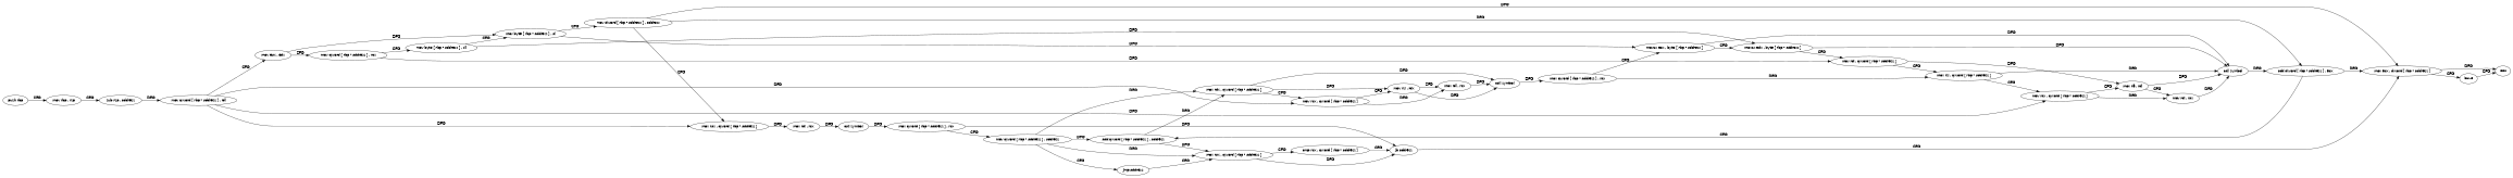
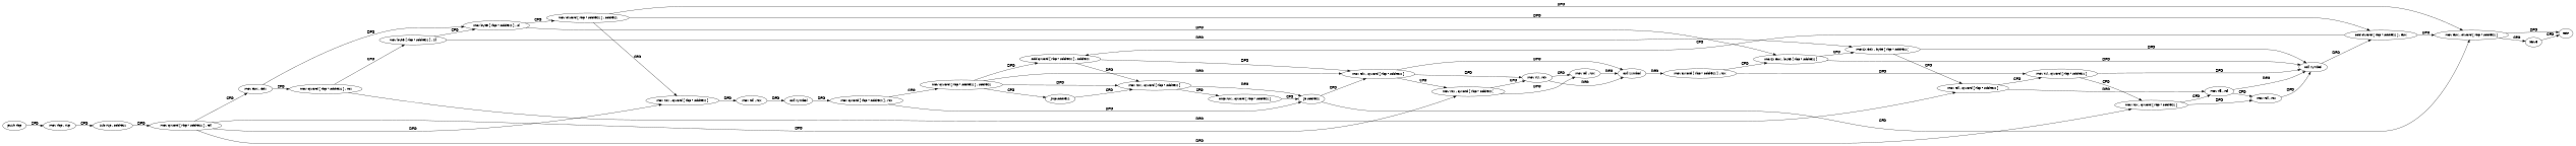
  digraph {
    fontname=Lato
    rankdir=LR
    node [fontname=Lato]
    edge [fontname=Lato]
    n1 [label="push rbp"]
    n2 [label="mov rbp , rsp"]
    n3 [label="sub rsp , address"]
    n4 [label="mov qword [ rbp - address ] , rdi"]
    n5 [label="mov eax , edx"]
    n6 [label="mov rax , qword [ rbp - address ]"]
    n7 [label="mov rax , qword [ rbp - address ]"]
    n8 [label="mov rax , qword [ rbp - address ]"]
    n9 [label="mov qword [ rbp - address ] , rcx"]
    n10 [label="mov byte [ rbp - address ] , al"]
    n11 [label="mov rdi , rax"]
    n12 [label="mov rsi , rdx"]
    n13 [label="mov rdi , rax"]
    n14 [label="mov r8 , rdi"]
    n15 [label="mov rdi , rax"]
    n16 [label="mov byte [ rbp - address ] , sil"]
    n17 [label="mov rdi , qword [ rbp - address ]"]
    n18 [label="mov dword [ rbp - address ] , address"]
    n19 [label="movzx ecx , byte [ rbp - address ]"]
    n20 [label="movzx edx , byte [ rbp - address ]"]
    n21 [label="mov rsi , qword [ rbp - address ]"]
    n22 [label="call symbol"]
    n23 [label="mov eax , dword [ rbp - address ]"]
    n24 [label="add dword [ rbp - address ] , eax"]
    n25 [label=leave]
    n26 [label=retn]
    n27 [label="add qword [ rbp - address ] , address"]
    n28 [label="call symbol"]
    n29 [label="mov qword [ rbp - address ] , rax"]
    n30 [label="mov qword [ rbp - address ] , address"]
    n31 [label="jb address"]
    n32 [label="jmp address"]
    n33 [label="mov rax , qword [ rbp - address ]"]
    n34 [label="mov rdx , qword [ rbp - address ]"]
    n35 [label="cmp rax , qword [ rbp - address ]"]
    n36 [label="call symbol"]
    n37 [label="mov qword [ rbp - address ] , rax"]
    n1 -> n2 [label=CFG]
    n2 -> n3 [label=CFG]
    n3 -> n4 [label=DFG]
    n4 -> n5 [label=CFG]
    n4 -> n6 [label=DFG]
    n4 -> n7 [label=DFG]
    n4 -> n8 [label=DFG]
    n5 -> n9 [label=CFG]
    n5 -> n10 [label=DFG]
    n6 -> n11 [label=DFG]
    n7 -> n12 [label=CFG]
    n7 -> n13 [label=DFG]
    n8 -> n14 [label=CFG]
    n8 -> n15 [label=DFG]
    n9 -> n16 [label=CFG]
    n9 -> n17 [label=DFG]
    n10 -> n18 [label=CFG]
    n10 -> n19 [label=DFG]
    n11 -> n28 [label=DFG]
    n12 -> n13 [label=CFG]
    n12 -> n36 [label=DFG]
    n13 -> n36 [label=DFG]
    n14 -> n15 [label=CFG]
    n14 -> n22 [label=DFG]
    n15 -> n22 [label=DFG]
    n16 -> n10 [label=CFG]
    n16 -> n20 [label=DFG]
    n17 -> n14 [label=DFG]
    n17 -> n21 [label=CFG]
    n18 -> n6 [label=CFG]
    n18 -> n23 [label=DFG]
    n18 -> n24 [label=DFG]
    n19 -> n20 [label=CFG]
    n19 -> n22 [label=DFG]
    n20 -> n17 [label=CFG]
    n20 -> n22 [label=DFG]
    n21 -> n8 [label=CFG]
    n21 -> n22 [label=DFG]
    n22 -> n24 [label=DFG]
    n23 -> n25 [label=CFG]
    n23 -> n26 [label=DFG]
    n24 -> n23 [label=DFG]
    n24 -> n27 [label=CFG]
    n25 -> n26 [label=CFG]
    n27 -> n33 [label=DFG]
    n27 -> n34 [label=DFG]
    n28 -> n29 [label=DFG]
    n29 -> n30 [label=CFG]
    n29 -> n31 [label=DFG]
    n30 -> n27 [label=DFG]
    n30 -> n32 [label=CFG]
    n30 -> n33 [label=DFG]
    n30 -> n34 [label=DFG]
    n31 -> n23 [label=CFG]
+   n31 -> n34 [label=CFG]
    n32 -> n33 [label=CFG]
    n33 -> n31 [label=DFG]
    n33 -> n35 [label=CFG]
    n34 -> n7 [label=CFG]
    n34 -> n12 [label=DFG]
    n34 -> n36 [label=DFG]
    n35 -> n31 [label=CFG]
    n36 -> n37 [label=DFG]
    n37 -> n19 [label=CFG]
    n37 -> n21 [label=DFG]
  }
